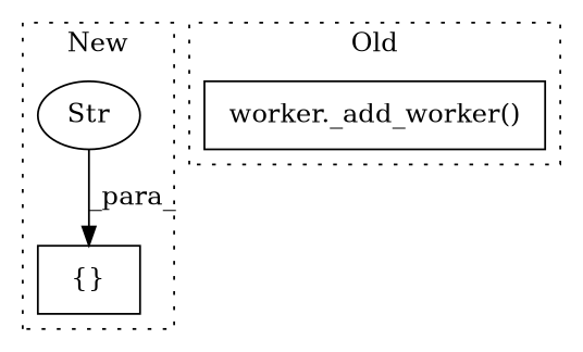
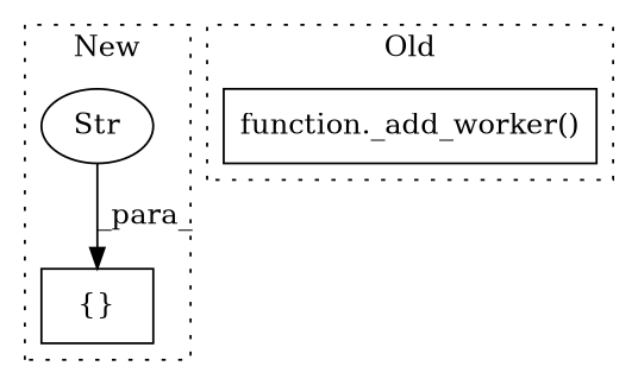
  digraph {
    node [shape=box]
    n1 [a=59 l="1,0" label="{}" s="1751,1763"]
    n2 [a=66 l=11 label=Str s=1752 shape=ellipse]
-   n3 [a=75 l="12,13" label="worker._add_worker()" s="2798,2821"]
+   n3 [a=75 l="12,13" label="function._add_worker()" s="2798,2821"]
    subgraph cluster_1 {
      label=New
      style=dotted
      n1
      n2
    }
    subgraph cluster_2 {
      label=Old
      style=dotted
      n3
    }
    n2 -> n1 [label=_para_]
  }
